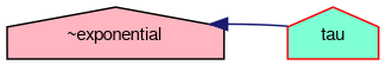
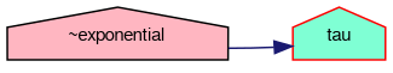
  digraph {
    rankdir=LR
    node [fontname=FreeSans fontsize=10 shape=house style=filled]
    n1 [color=black fillcolor=lightpink fontcolor=black height=0.2 label="~exponential" width=0.4]
    n2 [color=red height=0.2 label=tau width=0.4 fillcolor=aquamarine]
-   n2 -> n1 [color=midnightblue fontname=FreeSans fontsize=10 labelfontname=FreeSans labelfontsize=10 style=solid]
+   n1 -> n2 [color=midnightblue fontname=FreeSans fontsize=10 labelfontname=FreeSans labelfontsize=10 style=solid]
  }
